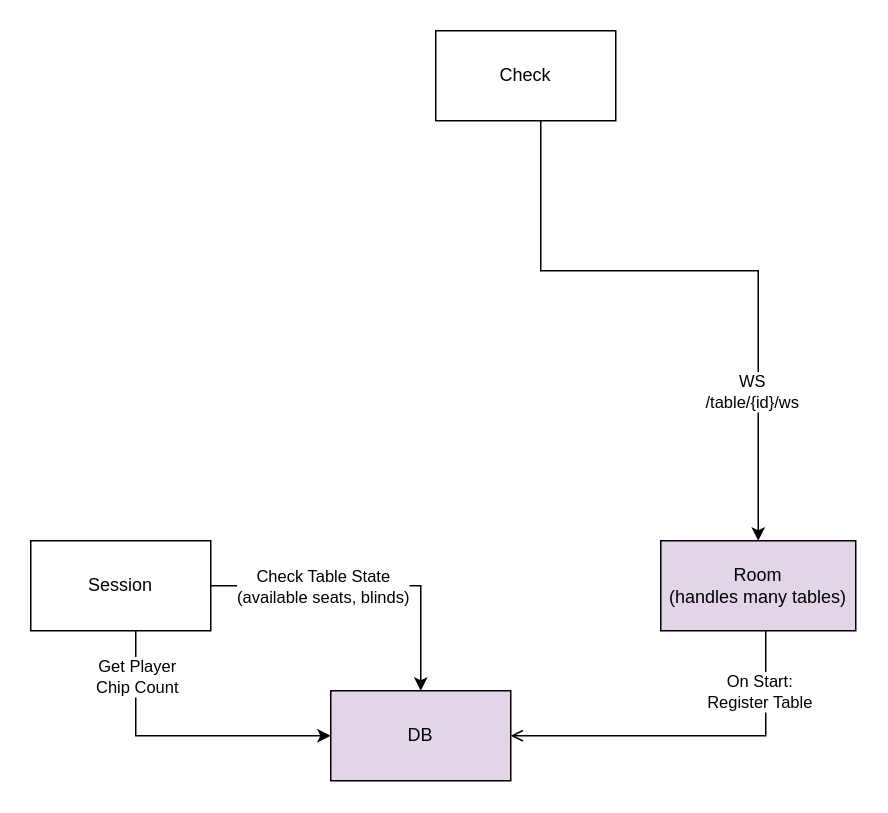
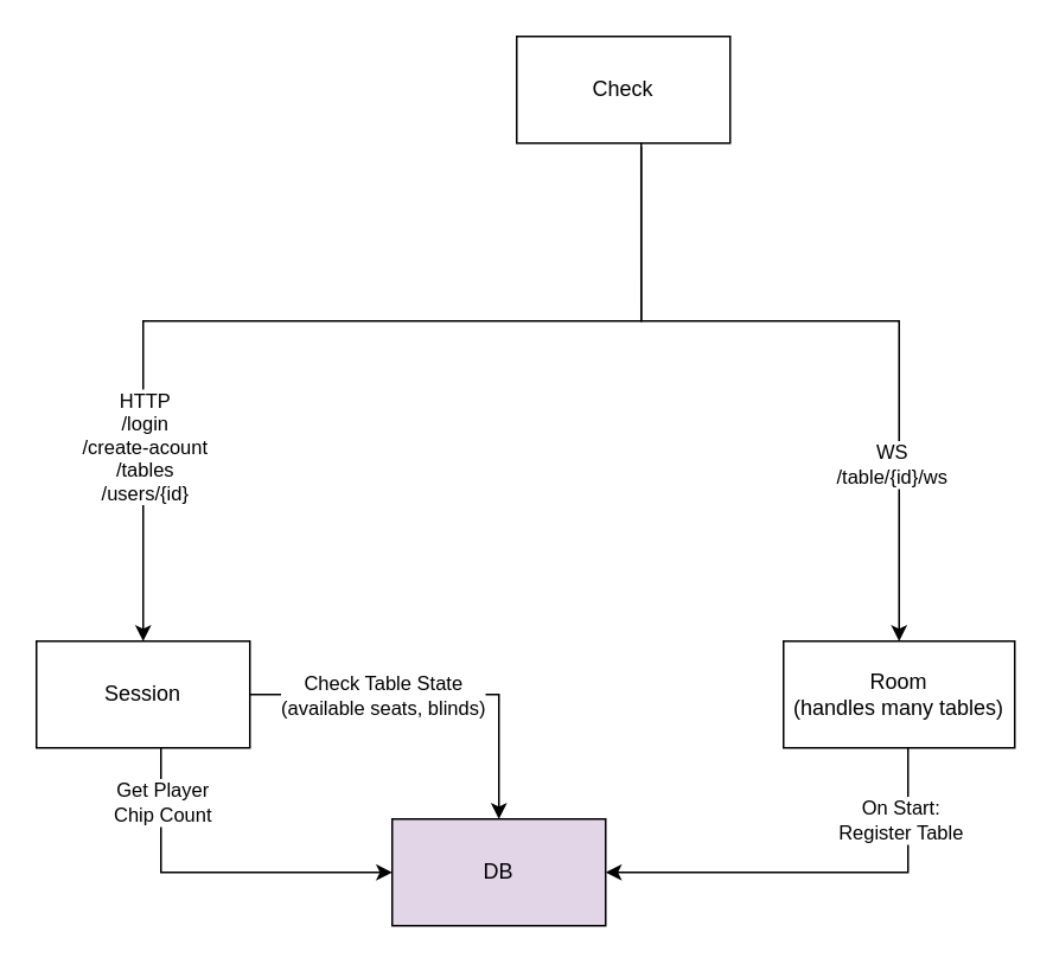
  <mxCell id="0" />
  <mxCell id="1" parent="0" />
  <mxCell id="2" value="Check" style="rounded=0;whiteSpace=wrap;html=1;" vertex="1" parent="1"><mxGeometry x="290" y="20" width="120" height="60" as="geometry" /></mxCell>
  <mxCell id="3" style="edgeStyle=orthogonalEdgeStyle;rounded=0;orthogonalLoop=1;jettySize=auto;html=1;entryX=0.5;entryY=0;entryDx=0;entryDy=0;" edge="1" parent="1" source="7" target="11"><mxGeometry relative="1" as="geometry"><mxPoint x="280" y="450" as="targetPoint" /><Array as="points"><mxPoint x="280" y="390" /></Array></mxGeometry></mxCell>
  <mxCell id="4" value="Check Table State&lt;br&gt;(available seats, blinds)" style="edgeLabel;html=1;align=center;verticalAlign=middle;resizable=0;points=[];" vertex="1" connectable="0" parent="3"><mxGeometry x="-0.226" y="2" relative="1" as="geometry"><mxPoint x="-7" y="2" as="offset" /></mxGeometry></mxCell>
  <mxCell id="5" style="edgeStyle=orthogonalEdgeStyle;rounded=0;orthogonalLoop=1;jettySize=auto;html=1;entryX=0;entryY=0.5;entryDx=0;entryDy=0;" edge="1" parent="1" source="7" target="11"><mxGeometry relative="1" as="geometry"><mxPoint x="260" y="660" as="targetPoint" /><Array as="points"><mxPoint x="90" y="490" /></Array></mxGeometry></mxCell>
  <mxCell id="6" value="Get Player&lt;br&gt;Chip Count" style="edgeLabel;html=1;align=center;verticalAlign=middle;resizable=0;points=[];" vertex="1" connectable="0" parent="5"><mxGeometry x="-0.482" y="3" relative="1" as="geometry"><mxPoint x="-3" y="-22" as="offset" /></mxGeometry></mxCell>
  <mxCell id="7" value="Session" style="rounded=0;whiteSpace=wrap;html=1;" vertex="1" parent="1"><mxGeometry x="20" y="360" width="120" height="60" as="geometry" /></mxCell>
- <mxCell id="8" style="edgeStyle=orthogonalEdgeStyle;rounded=0;orthogonalLoop=1;jettySize=auto;html=1;entryX=1;entryY=0.5;entryDx=0;entryDy=0;endArrow=open;" edge="1" parent="1" source="10" target="11"><mxGeometry relative="1" as="geometry"><mxPoint x="600" y="515" as="targetPoint" /><Array as="points"><mxPoint x="510" y="490" /></Array></mxGeometry></mxCell>
+ <mxCell id="8" style="edgeStyle=orthogonalEdgeStyle;rounded=0;orthogonalLoop=1;jettySize=auto;html=1;entryX=1;entryY=0.5;entryDx=0;entryDy=0;" edge="1" parent="1" source="10" target="11"><mxGeometry relative="1" as="geometry"><mxPoint x="600" y="515" as="targetPoint" /><Array as="points"><mxPoint x="510" y="490" /></Array></mxGeometry></mxCell>
  <mxCell id="9" value="On Start:&lt;br&gt;Register Table" style="edgeLabel;html=1;align=center;verticalAlign=middle;resizable=0;points=[];" vertex="1" connectable="0" parent="8"><mxGeometry x="0.257" y="-2" relative="1" as="geometry"><mxPoint x="76" y="-28" as="offset" /></mxGeometry></mxCell>
- <mxCell id="10" value="Room&lt;br&gt;(handles many tables)" style="rounded=0;whiteSpace=wrap;html=1;fillColor=#e1d5e7;" vertex="1" parent="1"><mxGeometry x="440" y="360" width="130" height="60" as="geometry" /></mxCell>
+ <mxCell id="10" value="Room&lt;br&gt;(handles many tables)" style="rounded=0;whiteSpace=wrap;html=1;" vertex="1" parent="1"><mxGeometry x="440" y="360" width="130" height="60" as="geometry" /></mxCell>
  <mxCell id="11" value="DB" style="rounded=0;whiteSpace=wrap;html=1;fillColor=#e1d5e7;" vertex="1" parent="1"><mxGeometry x="220" y="460" width="120" height="60" as="geometry" /></mxCell>
+ <mxCell id="12" style="edgeStyle=orthogonalEdgeStyle;rounded=0;orthogonalLoop=1;jettySize=auto;html=1;entryX=0.5;entryY=0;entryDx=0;entryDy=0;exitX=0.583;exitY=1.033;exitDx=0;exitDy=0;exitPerimeter=0;" edge="1" parent="1" source="2" target="7"><mxGeometry relative="1" as="geometry"><mxPoint x="290" y="170" as="sourcePoint" /><Array as="points"><mxPoint x="360" y="180" /><mxPoint x="80" y="180" /></Array></mxGeometry></mxCell>
+ <mxCell id="13" value="HTTP&lt;br&gt;/login&lt;br&gt;/create-acount&lt;br&gt;/tables&lt;br&gt;/users/{id}" style="edgeLabel;html=1;align=center;verticalAlign=middle;resizable=0;points=[];" vertex="1" connectable="0" parent="12"><mxGeometry x="-0.036" y="-2" relative="1" as="geometry"><mxPoint x="-109" y="72" as="offset" /></mxGeometry></mxCell>
  <mxCell id="14" style="edgeStyle=orthogonalEdgeStyle;rounded=0;orthogonalLoop=1;jettySize=auto;html=1;entryX=0.5;entryY=0;entryDx=0;entryDy=0;" edge="1" parent="1" target="10"><mxGeometry relative="1" as="geometry"><mxPoint x="360" y="80" as="sourcePoint" /><Array as="points"><mxPoint x="360" y="180" /><mxPoint x="505" y="180" /></Array></mxGeometry></mxCell>
  <mxCell id="15" value="WS&lt;br&gt;/table/{id}/ws" style="edgeLabel;html=1;align=center;verticalAlign=middle;resizable=0;points=[];" vertex="1" connectable="0" parent="14"><mxGeometry x="-0.435" y="-4" relative="1" as="geometry"><mxPoint x="120" y="76" as="offset" /></mxGeometry></mxCell>
